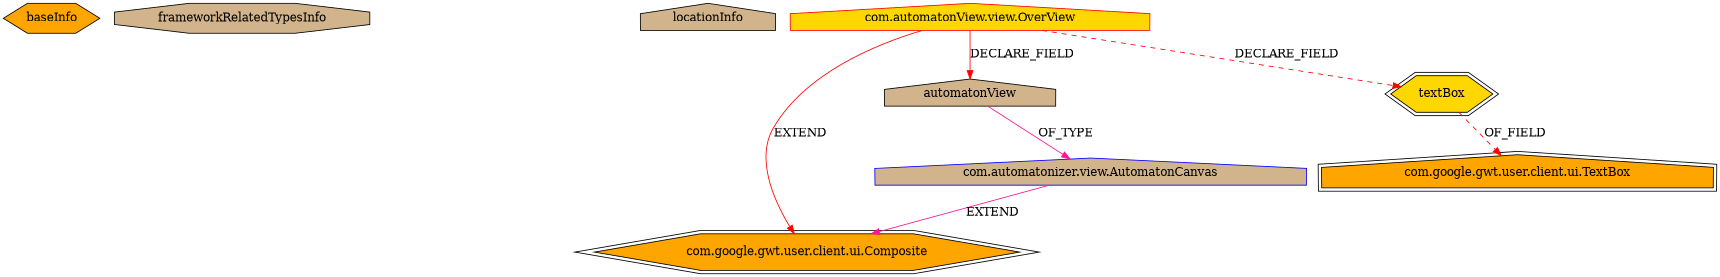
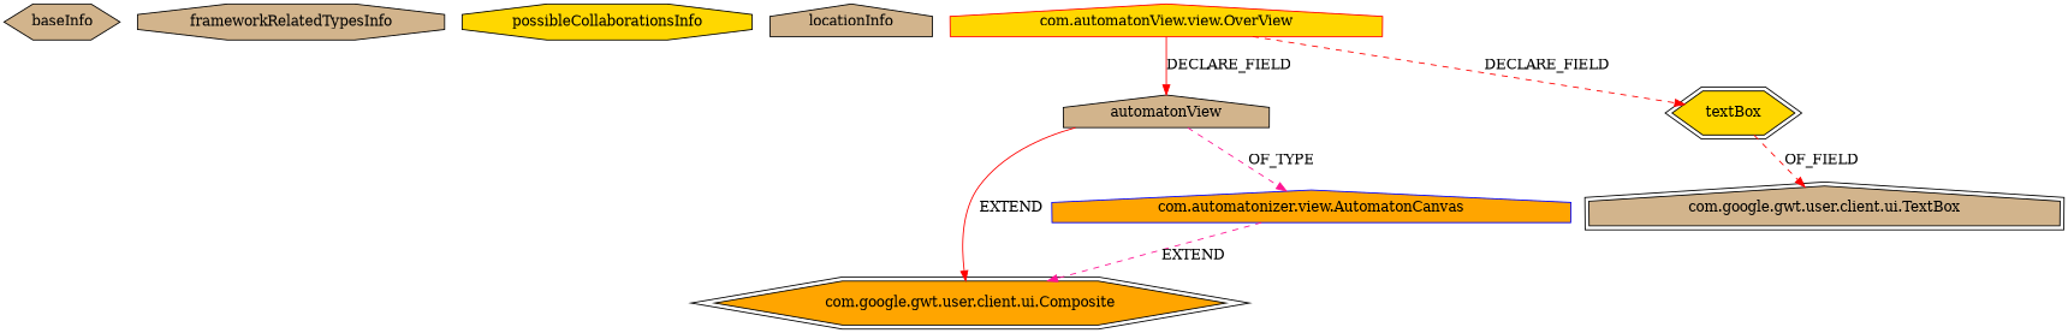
  digraph {
    node [fillcolor=tan shape=house style=filled]
    edge [color=red style=solid]
-   baseInfo [category=extension_graph fillcolor=orange graphId=167 isAnonymous=false possibleRelation=true shape=hexagon]
+   baseInfo [category=extension_graph graphId=167 isAnonymous=false possibleRelation=true shape=hexagon]
    frameworkRelatedTypesInfo [0="com.google.gwt.user.client.ui.Composite" shape=octagon]
+   possibleCollaborationsInfo [0="167~FIELD_DECLARATION-~com.google.gwt.user.client.ui.Composite ~com.google.gwt.user.client.ui.Composite ~false~false" fillcolor=gold shape=octagon]
    locationInfo [contextSignature=OverView filePath="/Gregoor-automatonizer/automatonizer-master/src/com/automatonizer/view/OverView.java" graphId=167 projectName="Gregoor-automatonizer"]
    n5 [color=red fillcolor=gold isFrameworkType=false label="com.automatonView.view.OverView" vertexType=ROOT_CLIENT_CLASS_DECLARATION]
    n6 [fillcolor=orange isFrameworkType=true label="com.google.gwt.user.client.ui.Composite" peripheries=2 shape=hexagon vertexType=FRAMEWORK_CLASS_TYPE]
    n7 [isFrameworkType=false label=automatonView vertexType=FIELD_DECLARATION]
    n8 [fillcolor=gold isFrameworkType=true label=textBox peripheries=2 shape=hexagon vertexType=FIELD_DECLARATION]
-   n9 [color=blue isFrameworkType=false label="com.automatonizer.view.AutomatonCanvas" vertexType=REFERENCE_CLIENT_CLASS_DECLARATION]
-   n10 [fillcolor=orange isFrameworkType=true label="com.google.gwt.user.client.ui.TextBox" peripheries=2 vertexType=FRAMEWORK_CLASS_TYPE]
-   n5 -> n6 [label=EXTEND]
+   n9 [color=blue fillcolor=orange isFrameworkType=false label="com.automatonizer.view.AutomatonCanvas" vertexType=REFERENCE_CLIENT_CLASS_DECLARATION]
+   n10 [isFrameworkType=true label="com.google.gwt.user.client.ui.TextBox" peripheries=2 vertexType=FRAMEWORK_CLASS_TYPE]
+   n7 -> n6 [label=EXTEND]
    n5 -> n7 [label=DECLARE_FIELD]
    n5 -> n8 [label=DECLARE_FIELD style=dashed]
-   n7 -> n9 [color=deeppink label=OF_TYPE]
+   n7 -> n9 [color=deeppink label=OF_TYPE style=dashed]
    n8 -> n10 [label=OF_FIELD style=dashed]
-   n9 -> n6 [color=deeppink label=EXTEND]
+   n9 -> n6 [color=deeppink label=EXTEND style=dashed]
  }
